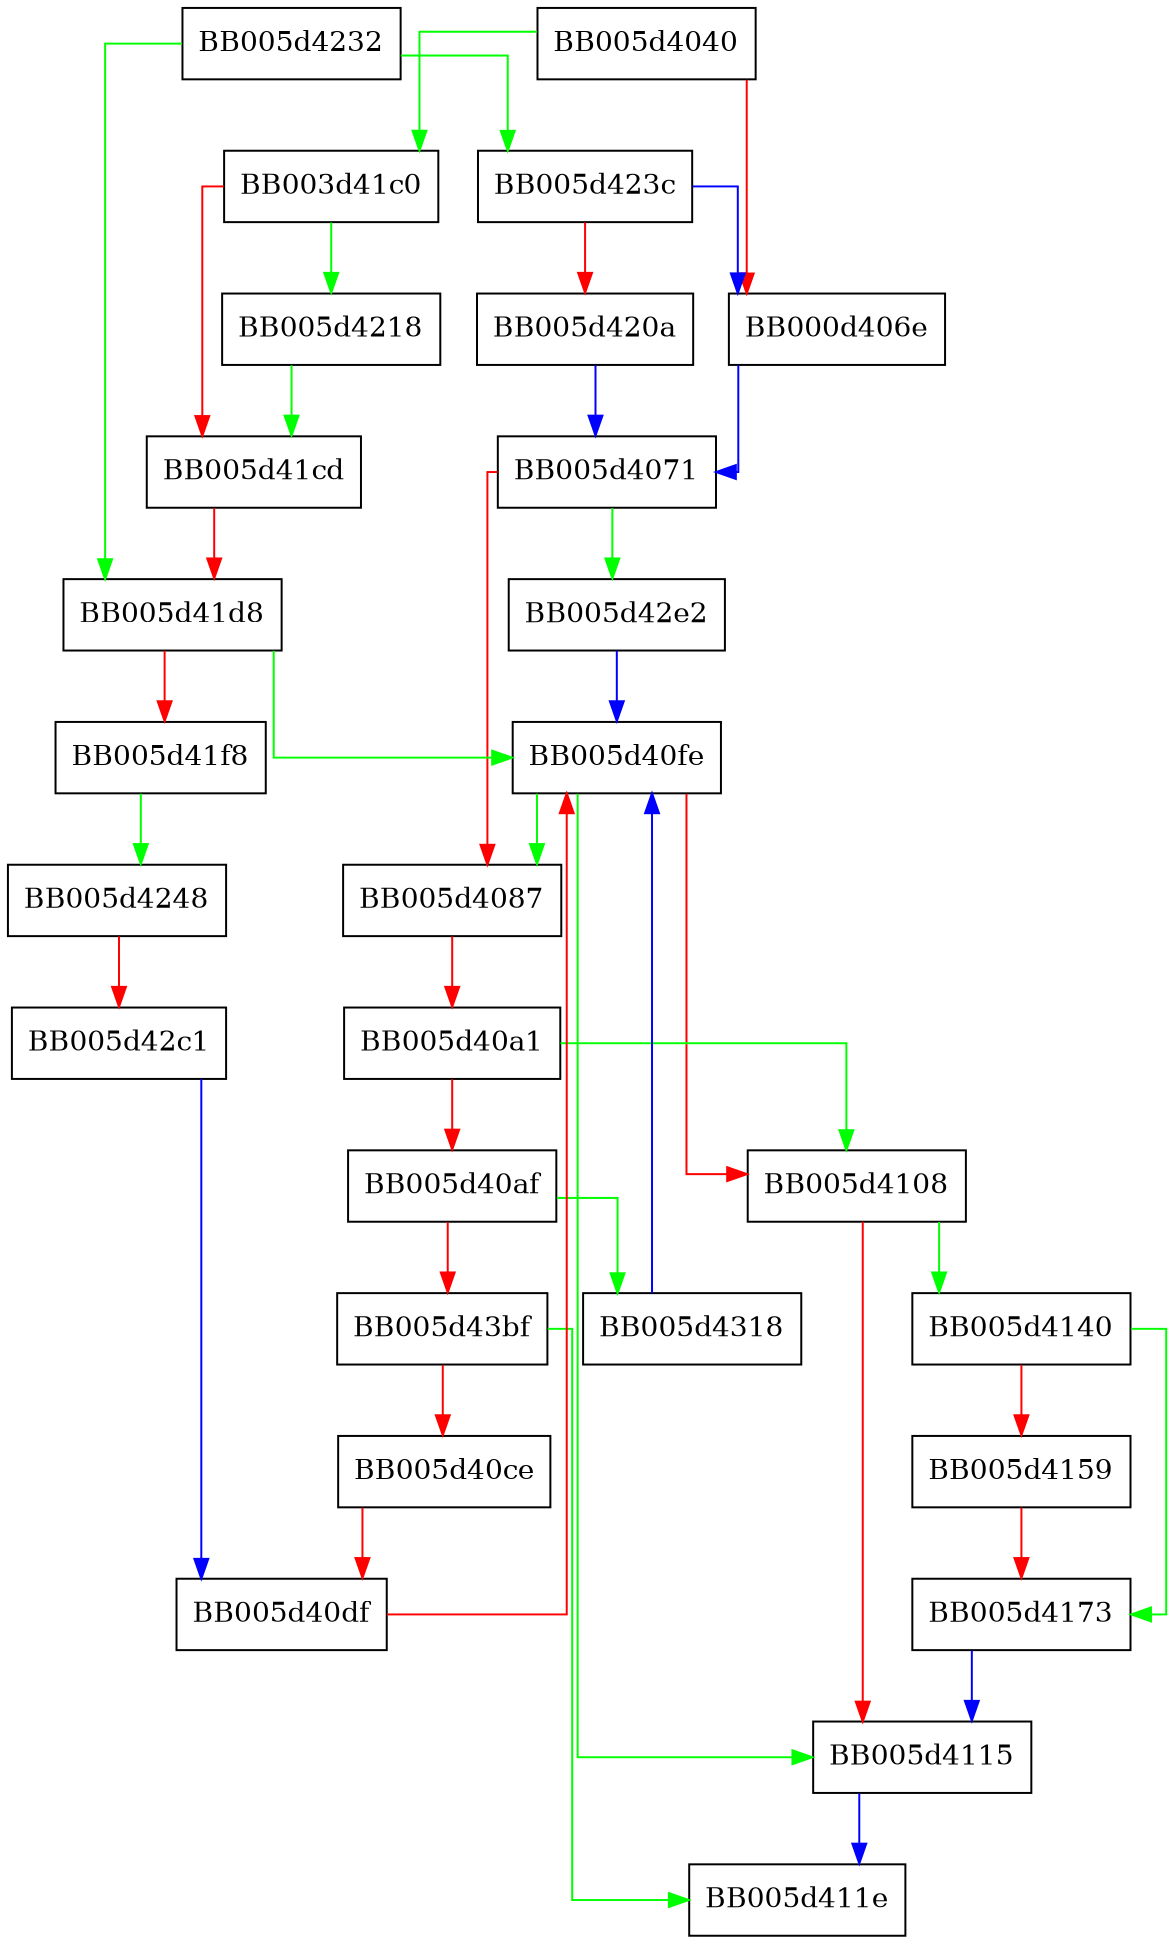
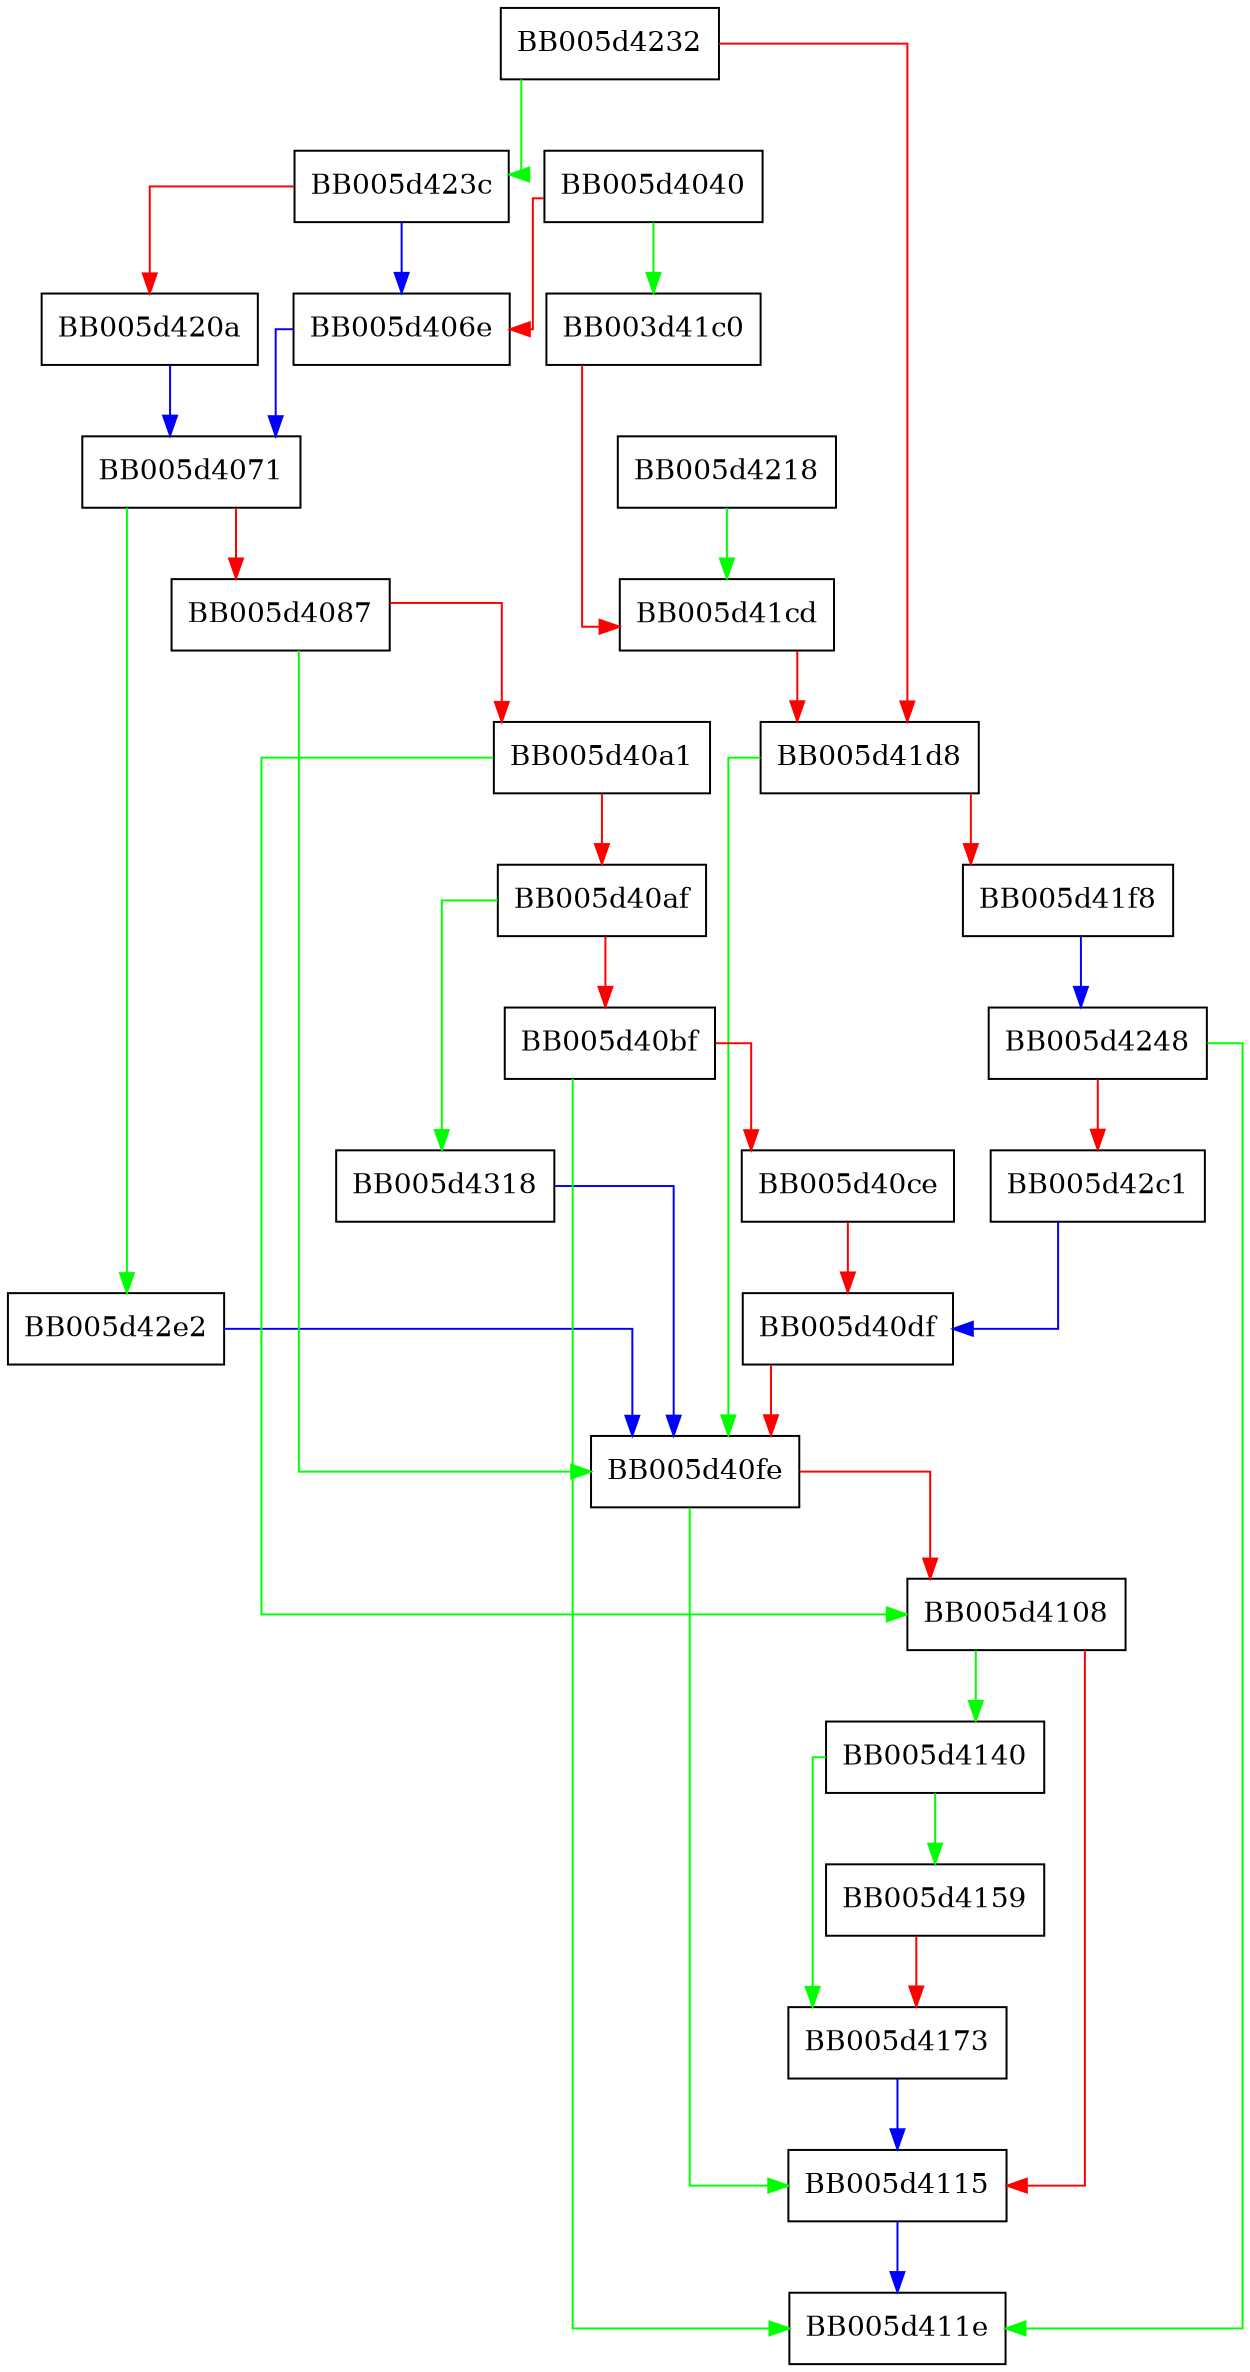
  digraph {
    splines=ortho
    node [shape=box]
    edge [color=red]
    n1 [label=BB003d41c0]
    BB005d4040
-   BB005d406e [label=BB000d406e]
+   BB005d406e
    BB005d4218
    BB005d41cd
    BB005d4071
    BB005d41d8
    n8 [label=BB005d42e2]
    BB005d4087
    BB005d40fe
    BB005d40a1
    BB005d4108
    BB005d4115
    BB005d40af
    BB005d4140
    BB005d411e
    BB005d4318
-   BB005d40bf [label=BB005d43bf]
+   BB005d40bf
    BB005d4173
    BB005d4159
    BB005d40ce
    BB005d40df
    BB005d4232
    BB005d423c
    BB005d41f8
    BB005d4248
    BB005d42c1
    BB005d420a
-   n1 -> BB005d4218 [color=green]
    n1 -> BB005d41cd
    BB005d4040 -> n1 [color=green]
    BB005d4040 -> BB005d406e
    BB005d406e -> BB005d4071 [color=blue]
    BB005d4218 -> BB005d41cd [color=green]
    BB005d41cd -> BB005d41d8
    BB005d4071 -> n8 [color=green]
    BB005d4071 -> BB005d4087
    BB005d41d8 -> BB005d40fe [color=green]
    BB005d41d8 -> BB005d41f8
    n8 -> BB005d40fe [color=blue]
-   BB005d40fe -> BB005d4087 [color=green]
+   BB005d4087 -> BB005d40fe [color=green]
    BB005d4087 -> BB005d40a1
    BB005d40fe -> BB005d4108
    BB005d40fe -> BB005d4115 [color=green]
    BB005d40a1 -> BB005d4108 [color=green]
    BB005d40a1 -> BB005d40af
    BB005d4108 -> BB005d4115
    BB005d4108 -> BB005d4140 [color=green]
    BB005d4115 -> BB005d411e [color=blue]
    BB005d40af -> BB005d4318 [color=green]
    BB005d40af -> BB005d40bf
    BB005d4140 -> BB005d4173 [color=green]
-   BB005d4140 -> BB005d4159
+   BB005d4140 -> BB005d4159 [color=green]
    BB005d4318 -> BB005d40fe [color=blue]
    BB005d40bf -> BB005d411e [color=green]
    BB005d40bf -> BB005d40ce
    BB005d4173 -> BB005d4115 [color=blue]
    BB005d4159 -> BB005d4173
    BB005d40ce -> BB005d40df
    BB005d40df -> BB005d40fe
-   BB005d4232 -> BB005d41d8 [color=green]
+   BB005d4232 -> BB005d41d8
    BB005d4232 -> BB005d423c [color=green]
    BB005d423c -> BB005d406e [color=blue]
    BB005d423c -> BB005d420a
-   BB005d41f8 -> BB005d4248 [color=green]
+   BB005d41f8 -> BB005d4248 [color=blue]
+   BB005d4248 -> BB005d411e [color=green]
    BB005d4248 -> BB005d42c1
    BB005d42c1 -> BB005d40df [color=blue]
    BB005d420a -> BB005d4071 [color=blue]
  }
